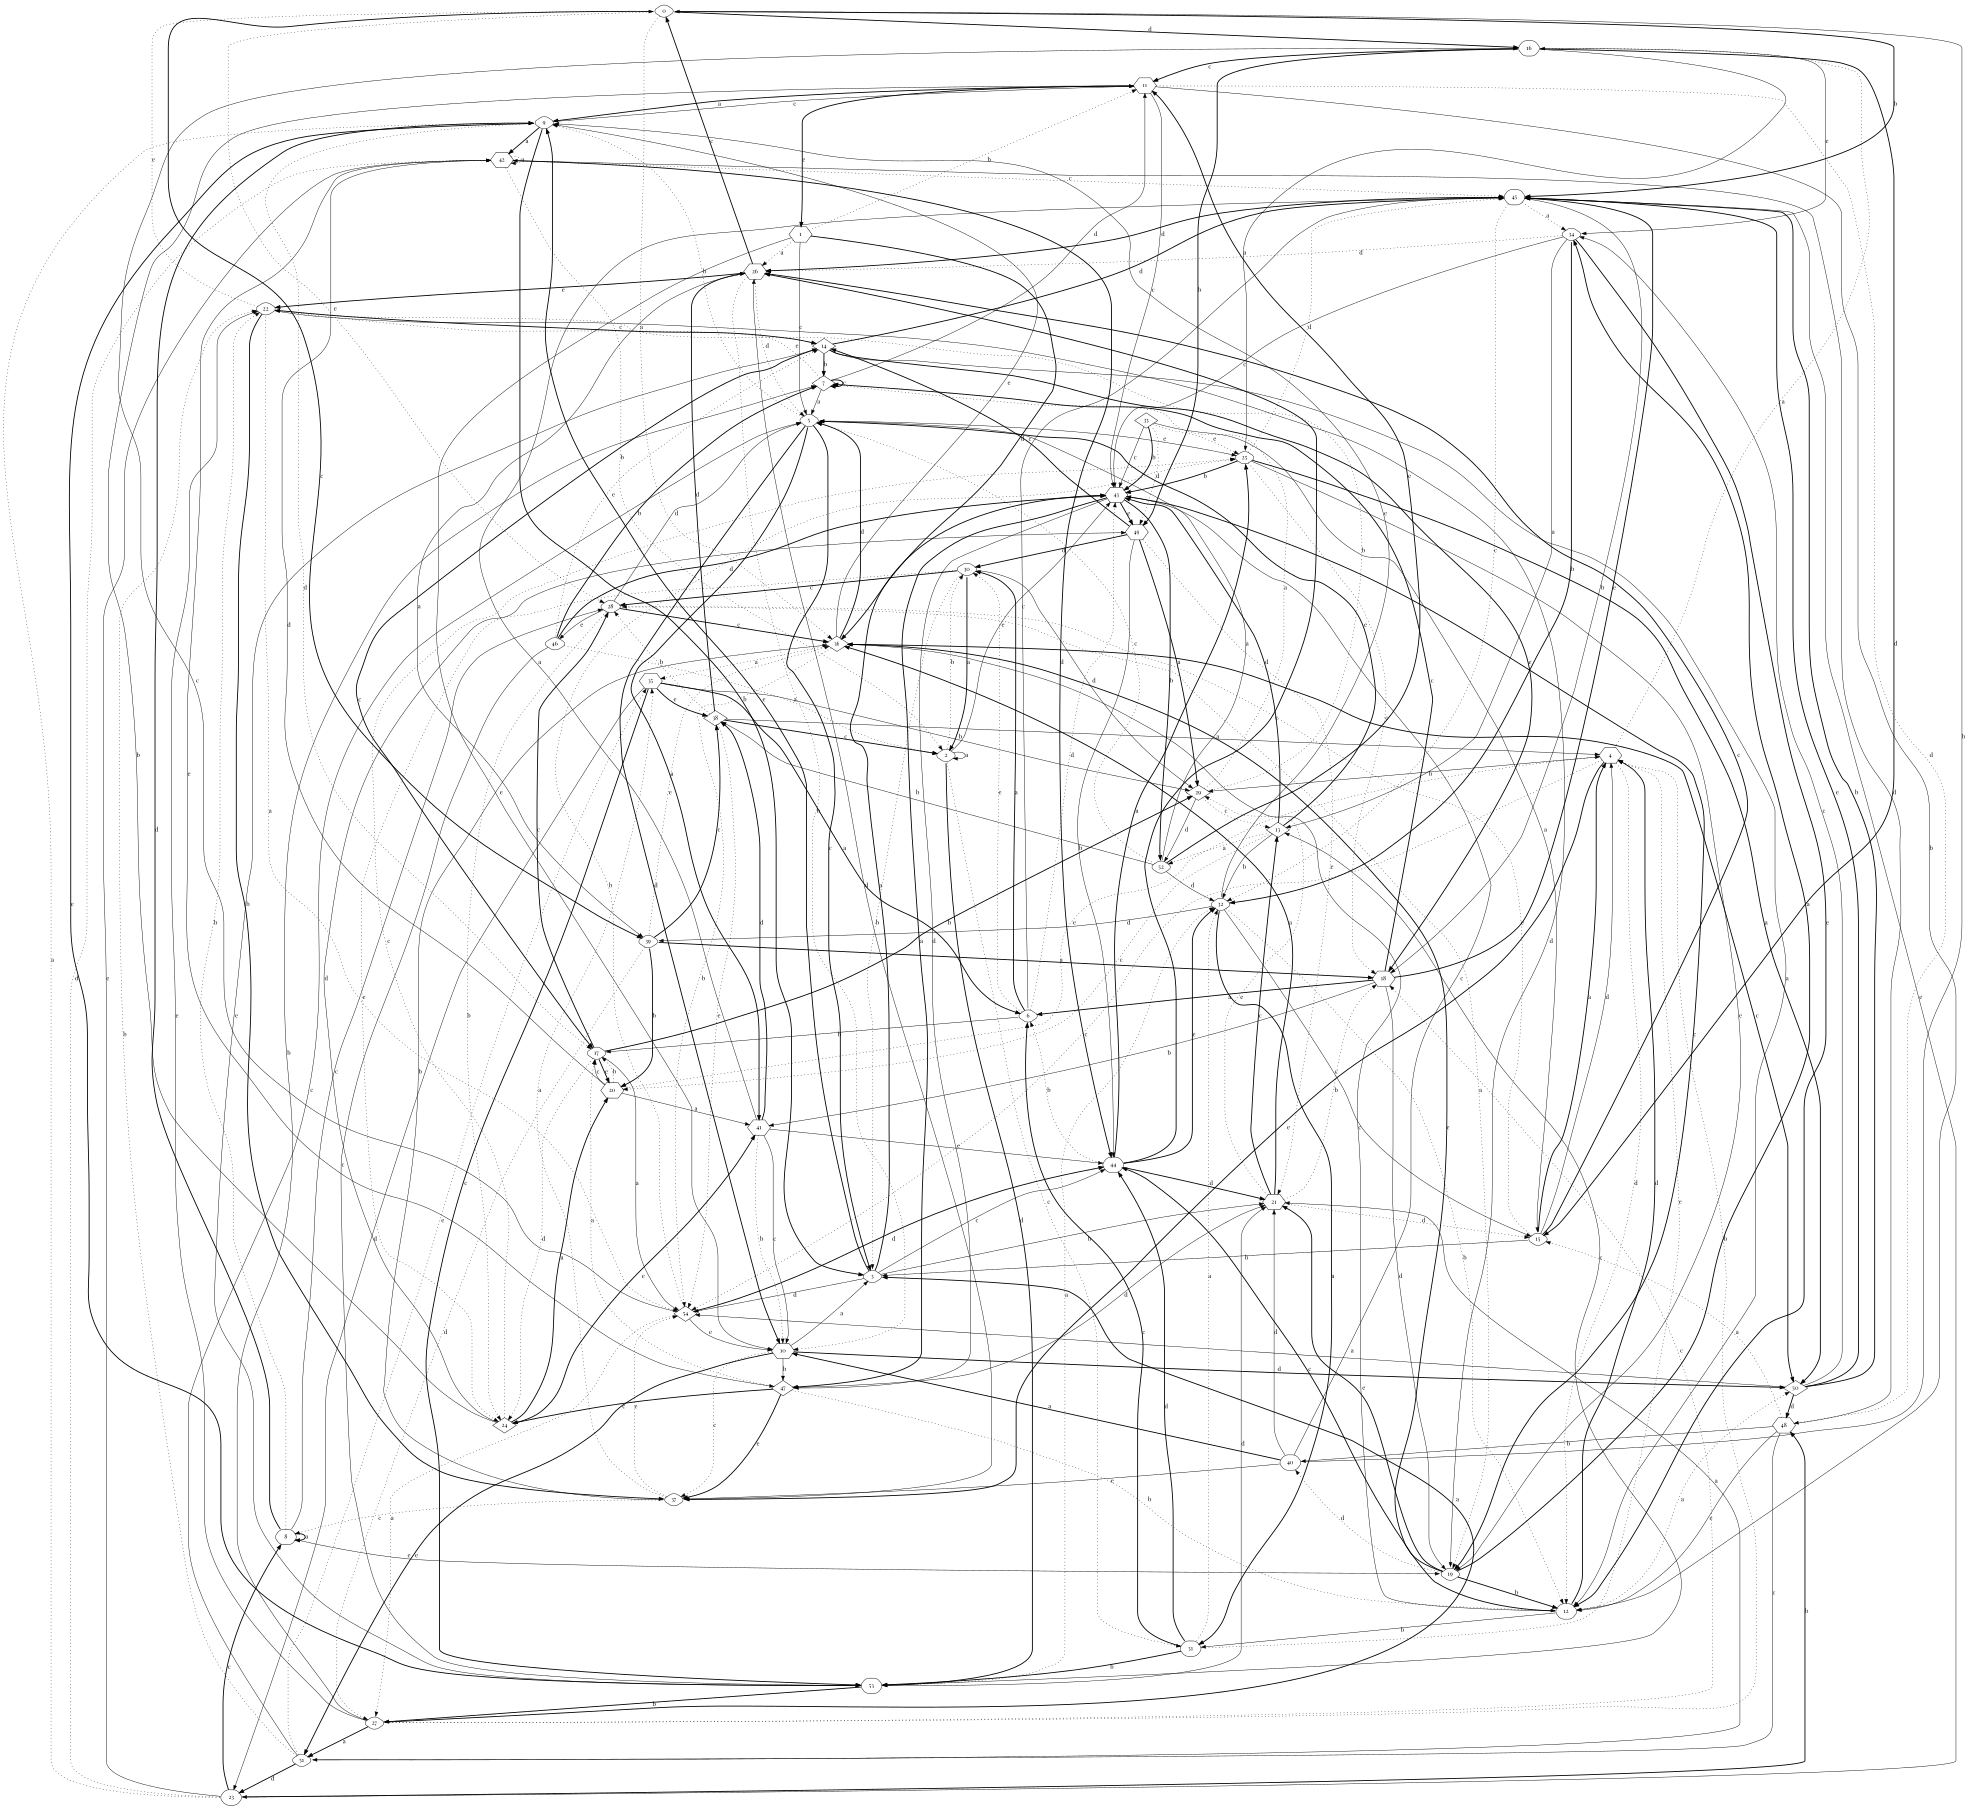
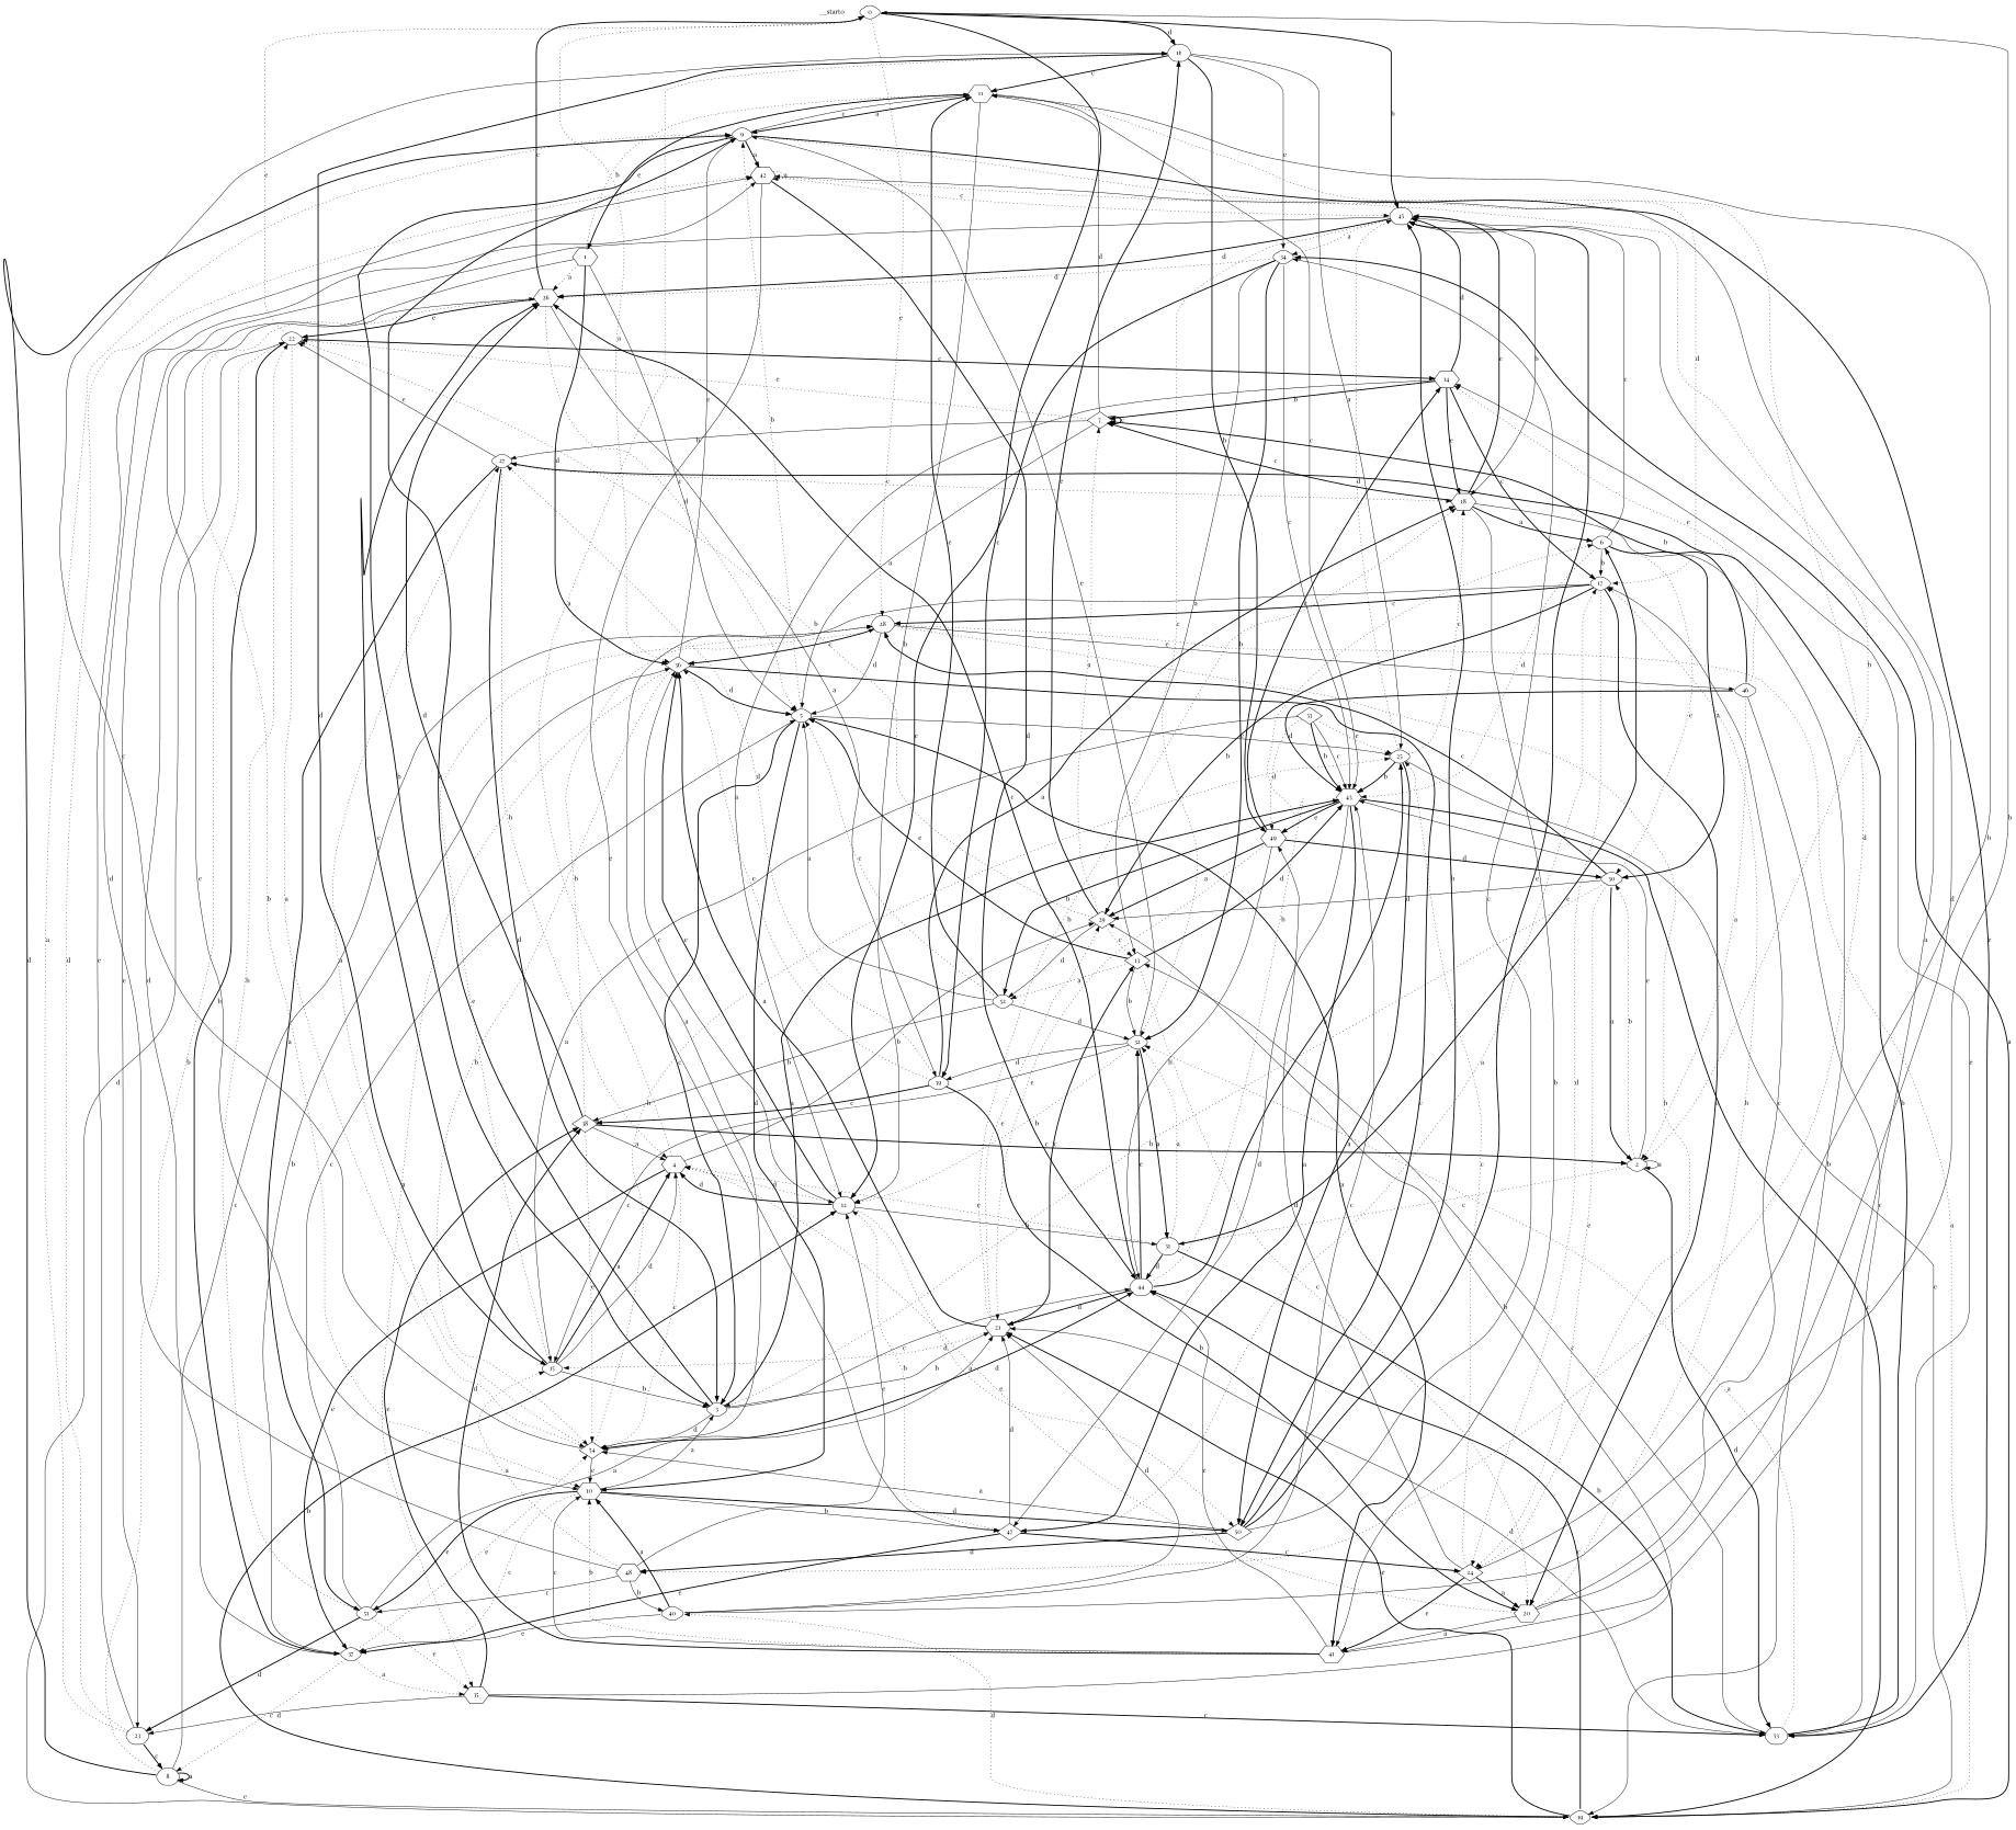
  digraph {
    fontname="Playfair Display"
    rankdir=TB
    node [fontname="Playfair Display" shape=diamond color=black fillcolor=white style="rounded,filled"]
    edge [fontname="Playfair Display" style=bold]
+   __start0 [shape=none color="" fillcolor="" style=""]
    n2 [label=0]
    n3 [label=16 shape=hexagon]
-   n4 [label=28]
+   n4 [label=28 shape=hexagon]
    n5 [label=36 style=filled]
    n6 [label=39]
    n7 [label=45 shape=hexagon]
    n8 [label=11 shape=hexagon style=filled]
    n9 [label=25]
    n10 [label=15]
    n11 [label=34]
    n12 [label=49 shape=hexagon style=filled]
    n13 [label=5]
    n14 [label=19]
    n15 [label=24 style=filled]
    n16 [label=46]
    n17 [label=9]
    n18 [label=54 style=filled]
    n19 [label=50 style=filled]
    n20 [label=35 shape=hexagon style=filled]
    n21 [label=27]
    n22 [label=20 shape=hexagon style=filled]
    n23 [label=18 shape=hexagon style=filled]
    n24 [label=38 style=filled]
    n25 [label=26 shape=hexagon style=filled]
    n26 [label=32]
    n27 [label=23 shape=hexagon]
    n28 [label=1 shape=hexagon style=filled]
    n29 [label=10 shape=hexagon style=filled]
    n30 [label=3]
    n31 [label=41 shape=hexagon style=filled]
    n32 [label=37]
    n33 [label=47 style=filled]
    n34 [label=51]
    n35 [label=43 shape=hexagon style=filled]
    n36 [label=12 shape=hexagon]
    n37 [label=48 shape=hexagon style=filled]
    n38 [label=22]
    n39 [label=2]
    n40 [label=30]
    n41 [label=31 shape=hexagon]
    n42 [label=53 shape=hexagon]
    n43 [label=29 style=filled]
    n44 [label=44 shape=hexagon]
    n45 [label=4 shape=hexagon style=filled]
    n46 [label=6]
    n47 [label=52]
    n48 [label=21 shape=hexagon style=filled]
    n49 [label=13 style=filled]
-   n50 [label=14 style=filled]
+   n50 [label=14 shape=hexagon style=filled]
    n51 [label=17]
    n52 [label=42 shape=hexagon style=filled]
    n53 [label=7 style=filled]
    n54 [label=8 shape=hexagon]
-   n55 [label=40 shape=hexagon]
+   n55 [label=40]
    n56 [label=33 style=filled]
    n2 -> n3 [label=d]
    n2 -> n4 [label=e style=dotted]
    n2 -> n5 [label=a style=dotted]
    n2 -> n6 [label=c]
    n2 -> n7 [label=b]
    n3 -> n8 [label=c]
    n3 -> n9 [label=a style=solid]
    n3 -> n10 [label=d]
    n3 -> n11 [label=e style=solid]
    n3 -> n12 [label=b]
    n4 -> n5 [label=c]
    n4 -> n13 [label=d style=solid]
    n4 -> n14 [label=a style=dotted]
    n4 -> n15 [label=b style=dotted]
    n4 -> n16 [label=e style=solid]
    n5 -> n13 [label=d]
    n5 -> n17 [label=e style=solid]
    n5 -> n18 [label=b style=dotted]
    n5 -> n19 [label=c]
    n5 -> n20 [label=a style=dotted]
    n6 -> n5 [label=e style=dotted]
    n6 -> n21 [label=d style=dotted]
    n6 -> n22 [label=b]
    n6 -> n23 [label=a]
    n6 -> n24 [label=c]
    n7 -> n11 [label=a style=dotted]
    n7 -> n23 [label=b style=solid]
    n7 -> n25 [label=d]
    n7 -> n26 [label=c style=dotted]
    n7 -> n27 [label=e style=solid]
    n8 -> n17 [label=a]
    n8 -> n28 [label=e]
    n8 -> n35 [label=c style=solid]
    n8 -> n36 [label=b style=solid]
    n8 -> n37 [label=d style=dotted]
    n9 -> n7 [label=d style=dotted]
    n9 -> n14 [label=e style=solid]
    n9 -> n19 [label=a]
    n9 -> n23 [label=c style=dotted]
    n9 -> n35 [label=b]
    n10 -> n4 [label=e style=dotted]
    n10 -> n25 [label=c]
    n10 -> n30 [label=b style=solid]
    n10 -> n45 [label=a]
    n10 -> n45 [label=d style=solid]
    n11 -> n25 [label=d style=dotted]
    n11 -> n26 [label=b]
    n11 -> n35 [label=c style=solid]
    n11 -> n36 [label=e]
    n11 -> n49 [label=a style=solid]
    n12 -> n40 [label=d]
    n12 -> n43 [label=a]
    n12 -> n44 [label=b style=solid]
    n12 -> n48 [label=e style=dotted]
    n12 -> n50 [label=c]
    n13 -> n9 [label=e style=solid]
    n13 -> n17 [label=b style=dotted]
    n13 -> n29 [label=d]
    n13 -> n30 [label=c]
    n13 -> n31 [label=a]
    n14 -> n11 [label=a]
    n14 -> n36 [label=b]
    n14 -> n44 [label=c]
    n14 -> n48 [label=e]
    n14 -> n55 [label=d style=dotted]
    n15 -> n8 [label=b style=solid]
    n15 -> n9 [label=c style=dotted]
    n15 -> n12 [label=d style=solid]
    n15 -> n22 [label=a]
    n15 -> n31 [label=e]
    n16 -> n35 [label=d]
    n16 -> n39 [label=a style=dotted]
    n16 -> n42 [label=c style=solid]
    n16 -> n50 [label=e style=dotted]
    n16 -> n53 [label=b]
    n17 -> n8 [label=c style=solid]
    n17 -> n30 [label=b]
    n17 -> n42 [label=e]
    n17 -> n51 [label=d style=dotted]
    n17 -> n52 [label=a]
    n18 -> n3 [label=c style=solid]
    n18 -> n9 [label=b style=dotted]
    n18 -> n21 [label=a style=dotted]
    n18 -> n29 [label=e style=solid]
    n18 -> n44 [label=d]
    n19 -> n7 [label=b]
    n19 -> n7 [label=e]
    n19 -> n11 [label=c style=solid]
    n19 -> n18 [label=a style=solid]
    n19 -> n37 [label=d]
    n20 -> n24 [label=e]
    n20 -> n27 [label=d style=solid]
    n20 -> n42 [label=c]
    n20 -> n43 [label=b style=solid]
-   n20 -> n46 [label=a]
    n21 -> n23 [label=c style=dotted]
-   n21 -> n30 [label=a]
+   n21 -> n30 [label=d]
    n21 -> n34 [label=a]
    n21 -> n38 [label=e style=solid]
    n21 -> n45 [label=b style=dotted]
    n22 -> n31 [label=a style=solid]
    n22 -> n45 [label=e style=dotted]
    n22 -> n51 [label=b style=dotted]
    n22 -> n51 [label=c style=solid]
    n22 -> n52 [label=d style=solid]
    n23 -> n7 [label=e]
-   n23 -> n14 [label=d style=solid]
+   n23 -> n14 [label=b style=solid]
    n23 -> n31 [label=b style=solid]
    n23 -> n46 [label=a]
    n23 -> n53 [label=c]
    n24 -> n4 [label=b style=dotted]
    n24 -> n18 [label=e style=dotted]
    n24 -> n25 [label=d]
    n24 -> n39 [label=c]
    n24 -> n45 [label=a style=solid]
    n25 -> n2 [label=c]
    n25 -> n6 [label=a style=solid]
    n25 -> n13 [label=d style=dotted]
    n25 -> n29 [label=b style=dotted]
    n25 -> n38 [label=e]
    n26 -> n6 [label=d style=solid]
    n26 -> n10 [label=c style=solid]
    n26 -> n17 [label=e style=solid]
    n26 -> n36 [label=b style=dotted]
    n26 -> n41 [label=a]
    n27 -> n17 [label=a style=dotted]
-   n27 -> n37 [label=b]
    n27 -> n52 [label=d style=dotted]
    n27 -> n52 [label=e style=solid]
    n27 -> n54 [label=c]
    n28 -> n5 [label=d]
    n28 -> n8 [label=b style=dotted]
    n28 -> n13 [label=c style=solid]
    n28 -> n25 [label=a style=dotted]
    n28 -> n29 [label=e style=solid]
    n29 -> n19 [label=d]
    n29 -> n30 [label=a style=solid]
    n29 -> n32 [label=c style=dotted]
    n29 -> n33 [label=b style=solid]
    n29 -> n34 [label=e]
    n30 -> n17 [label=e]
    n30 -> n18 [label=d style=solid]
    n30 -> n35 [label=a]
    n30 -> n44 [label=c style=solid]
    n30 -> n48 [label=b style=solid]
    n31 -> n7 [label=a style=solid]
    n31 -> n24 [label=d]
    n31 -> n29 [label=b style=dotted]
    n31 -> n29 [label=c style=solid]
    n31 -> n44 [label=e style=solid]
    n32 -> n5 [label=b style=solid]
    n32 -> n18 [label=e style=dotted]
    n32 -> n20 [label=a style=dotted]
    n32 -> n25 [label=d style=solid]
    n32 -> n54 [label=c style=dotted]
    n33 -> n15 [label=c]
    n33 -> n32 [label=e]
    n33 -> n36 [label=b style=dotted]
    n33 -> n48 [label=d style=solid]
    n33 -> n51 [label=a style=dotted]
    n34 -> n13 [label=c style=solid]
    n34 -> n20 [label=e style=dotted]
    n34 -> n27 [label=d]
    n34 -> n38 [label=b style=dotted]
    n34 -> n48 [label=a style=solid]
    n35 -> n12 [label=e]
    n35 -> n14 [label=c]
    n35 -> n33 [label=a]
    n35 -> n33 [label=d style=solid]
    n35 -> n47 [label=b]
    n36 -> n5 [label=c style=solid]
    n36 -> n5 [label=e]
    n36 -> n19 [label=a style=dotted]
    n36 -> n41 [label=b style=solid]
    n36 -> n45 [label=d]
    n37 -> n10 [label=a style=dotted]
    n37 -> n34 [label=c style=solid]
    n37 -> n36 [label=e style=solid]
    n37 -> n52 [label=d style=solid]
    n37 -> n55 [label=b style=solid]
    n38 -> n2 [label=e style=dotted]
    n38 -> n14 [label=d style=solid]
    n38 -> n18 [label=a style=dotted]
    n38 -> n32 [label=b]
    n38 -> n50 [label=c]
    n39 -> n35 [label=e style=solid]
    n39 -> n39 [label=a style=solid]
    n39 -> n40 [label=b style=dotted]
    n39 -> n41 [label=c style=dotted]
    n39 -> n42 [label=d]
    n40 -> n4 [label=c]
    n40 -> n15 [label=e style=dotted]
    n40 -> n30 [label=b style=dotted]
    n40 -> n39 [label=a]
    n40 -> n43 [label=d style=solid]
    n41 -> n26 [label=a style=dotted]
    n41 -> n42 [label=b]
    n41 -> n44 [label=d]
    n41 -> n45 [label=e style=dotted]
    n41 -> n46 [label=c]
    n42 -> n21 [label=b]
    n42 -> n26 [label=a style=dotted]
    n42 -> n48 [label=d style=solid]
    n42 -> n49 [label=c style=solid]
    n42 -> n50 [label=e style=solid]
+   n43 -> n3 [label=e]
    n43 -> n38 [label=b style=dotted]
    n43 -> n47 [label=d style=solid]
    n43 -> n49 [label=c style=dotted]
    n43 -> n53 [label=a style=dotted]
    n44 -> n9 [label=a]
    n44 -> n25 [label=c]
    n44 -> n26 [label=e]
    n44 -> n46 [label=b style=dotted]
    n44 -> n48 [label=d]
    n45 -> n3 [label=a style=dotted]
    n45 -> n18 [label=c style=dotted]
    n45 -> n32 [label=e]
    n45 -> n36 [label=d style=dotted]
    n45 -> n43 [label=b style=solid]
    n46 -> n7 [label=c style=solid]
    n46 -> n35 [label=d style=dotted]
    n46 -> n40 [label=a]
    n46 -> n40 [label=e style=dotted]
    n46 -> n51 [label=b style=solid]
    n47 -> n8 [label=e]
    n47 -> n13 [label=a style=solid]
    n47 -> n13 [label=c style=dotted]
    n47 -> n24 [label=b style=solid]
    n47 -> n26 [label=d style=solid]
    n48 -> n5 [label=a]
    n48 -> n10 [label=d style=dotted]
    n48 -> n23 [label=b style=dotted]
    n48 -> n43 [label=e style=dotted]
    n48 -> n49 [label=c]
    n49 -> n13 [label=e]
    n49 -> n22 [label=c style=dotted]
    n49 -> n26 [label=b style=solid]
    n49 -> n35 [label=d]
    n49 -> n47 [label=a style=dotted]
    n50 -> n7 [label=d]
    n50 -> n23 [label=e]
    n50 -> n36 [label=a style=solid]
    n50 -> n51 [label=c]
    n50 -> n53 [label=b]
    n51 -> n4 [label=c]
    n51 -> n15 [label=d style=dotted]
    n51 -> n18 [label=a style=solid]
    n51 -> n22 [label=e]
    n51 -> n43 [label=b]
    n52 -> n7 [label=c style=dotted]
    n52 -> n33 [label=e style=solid]
    n52 -> n39 [label=b style=dotted]
    n52 -> n44 [label=d]
    n52 -> n52 [label=a style=dotted]
    n53 -> n8 [label=d style=solid]
    n53 -> n13 [label=a style=solid]
-   n21 -> n53 [label=b style=solid]
+   n53 -> n21 [label=b style=solid]
    n53 -> n38 [label=e style=dotted]
    n53 -> n53 [label=c]
    n54 -> n4 [label=c style=solid]
    n54 -> n14 [label=e style=solid]
    n54 -> n17 [label=d]
    n54 -> n38 [label=b style=dotted]
    n54 -> n54 [label=a]
    n55 -> n2 [label=b style=solid]
    n55 -> n29 [label=a]
    n55 -> n32 [label=e style=solid]
    n55 -> n35 [label=c style=solid]
    n55 -> n48 [label=d style=solid]
    n56 -> n9 [label=e style=dotted]
    n56 -> n10 [label=a style=solid]
    n56 -> n12 [label=d style=dotted]
    n56 -> n35 [label=b]
    n56 -> n35 [label=c style=solid]
  }
